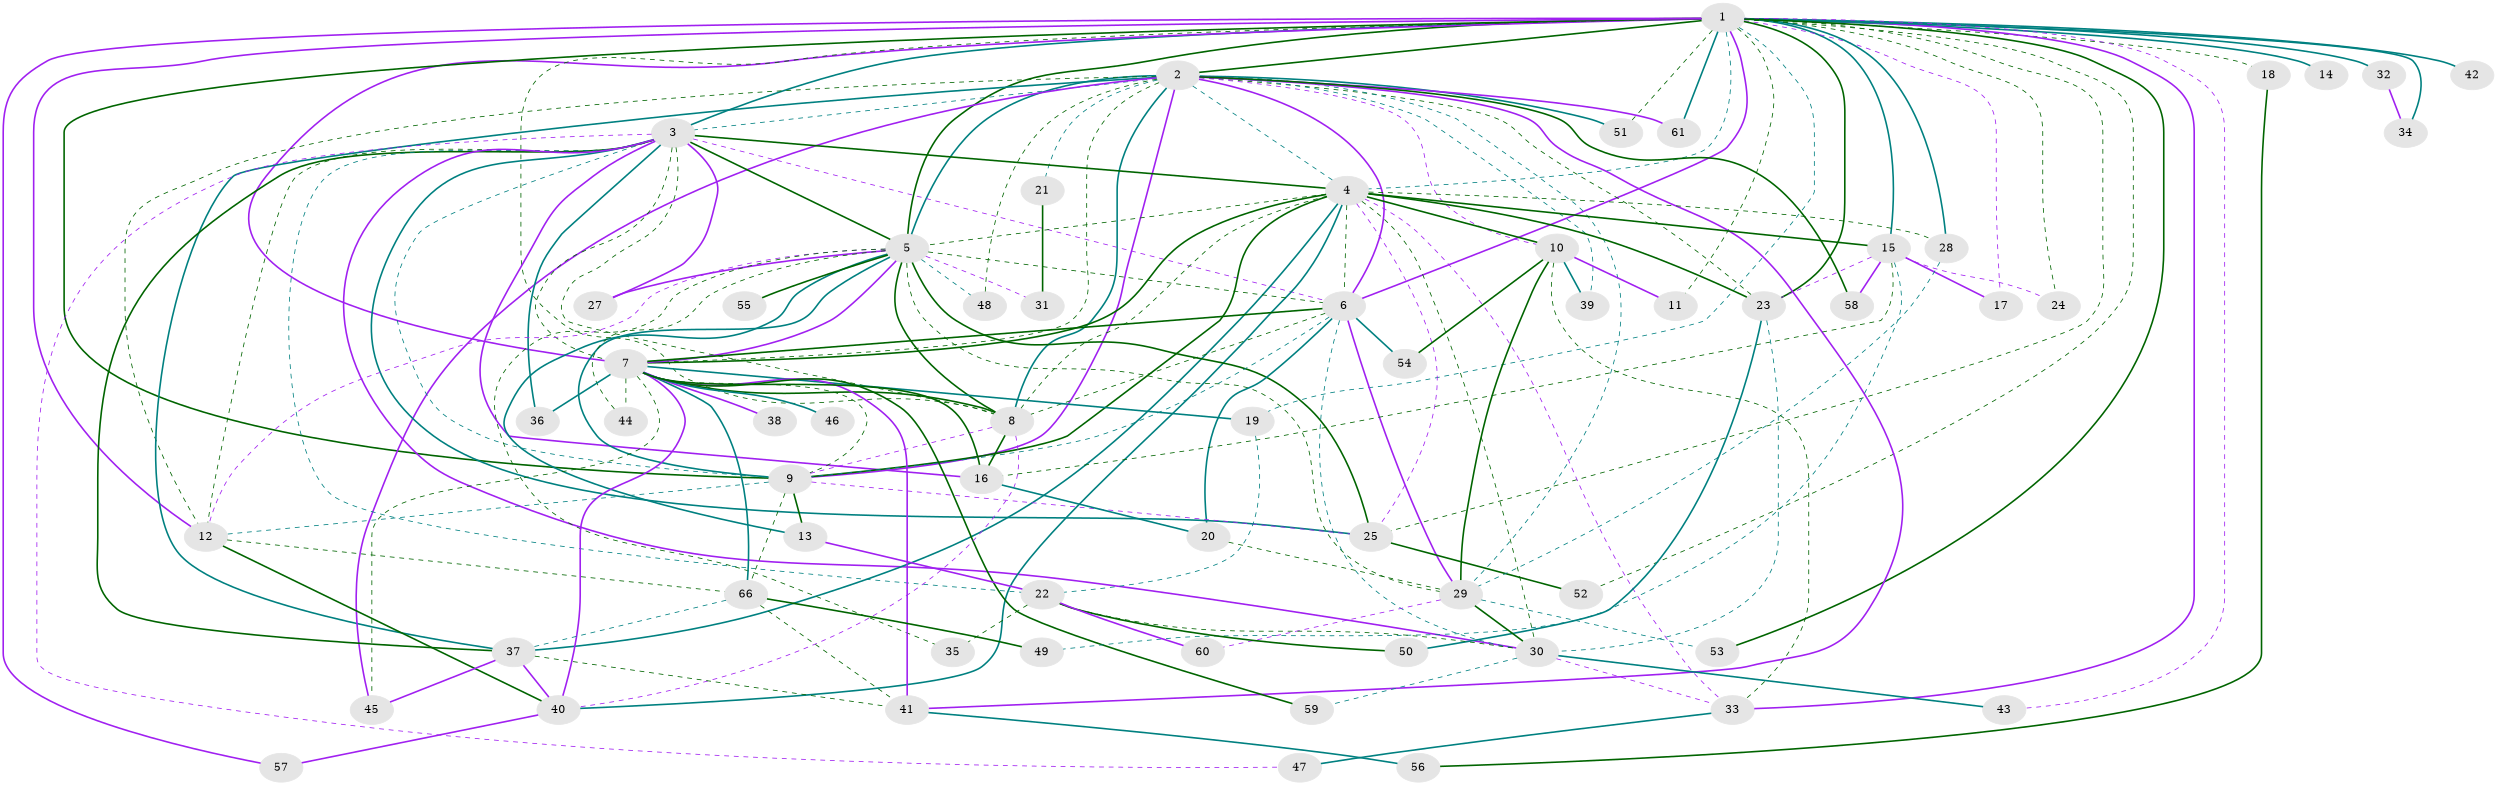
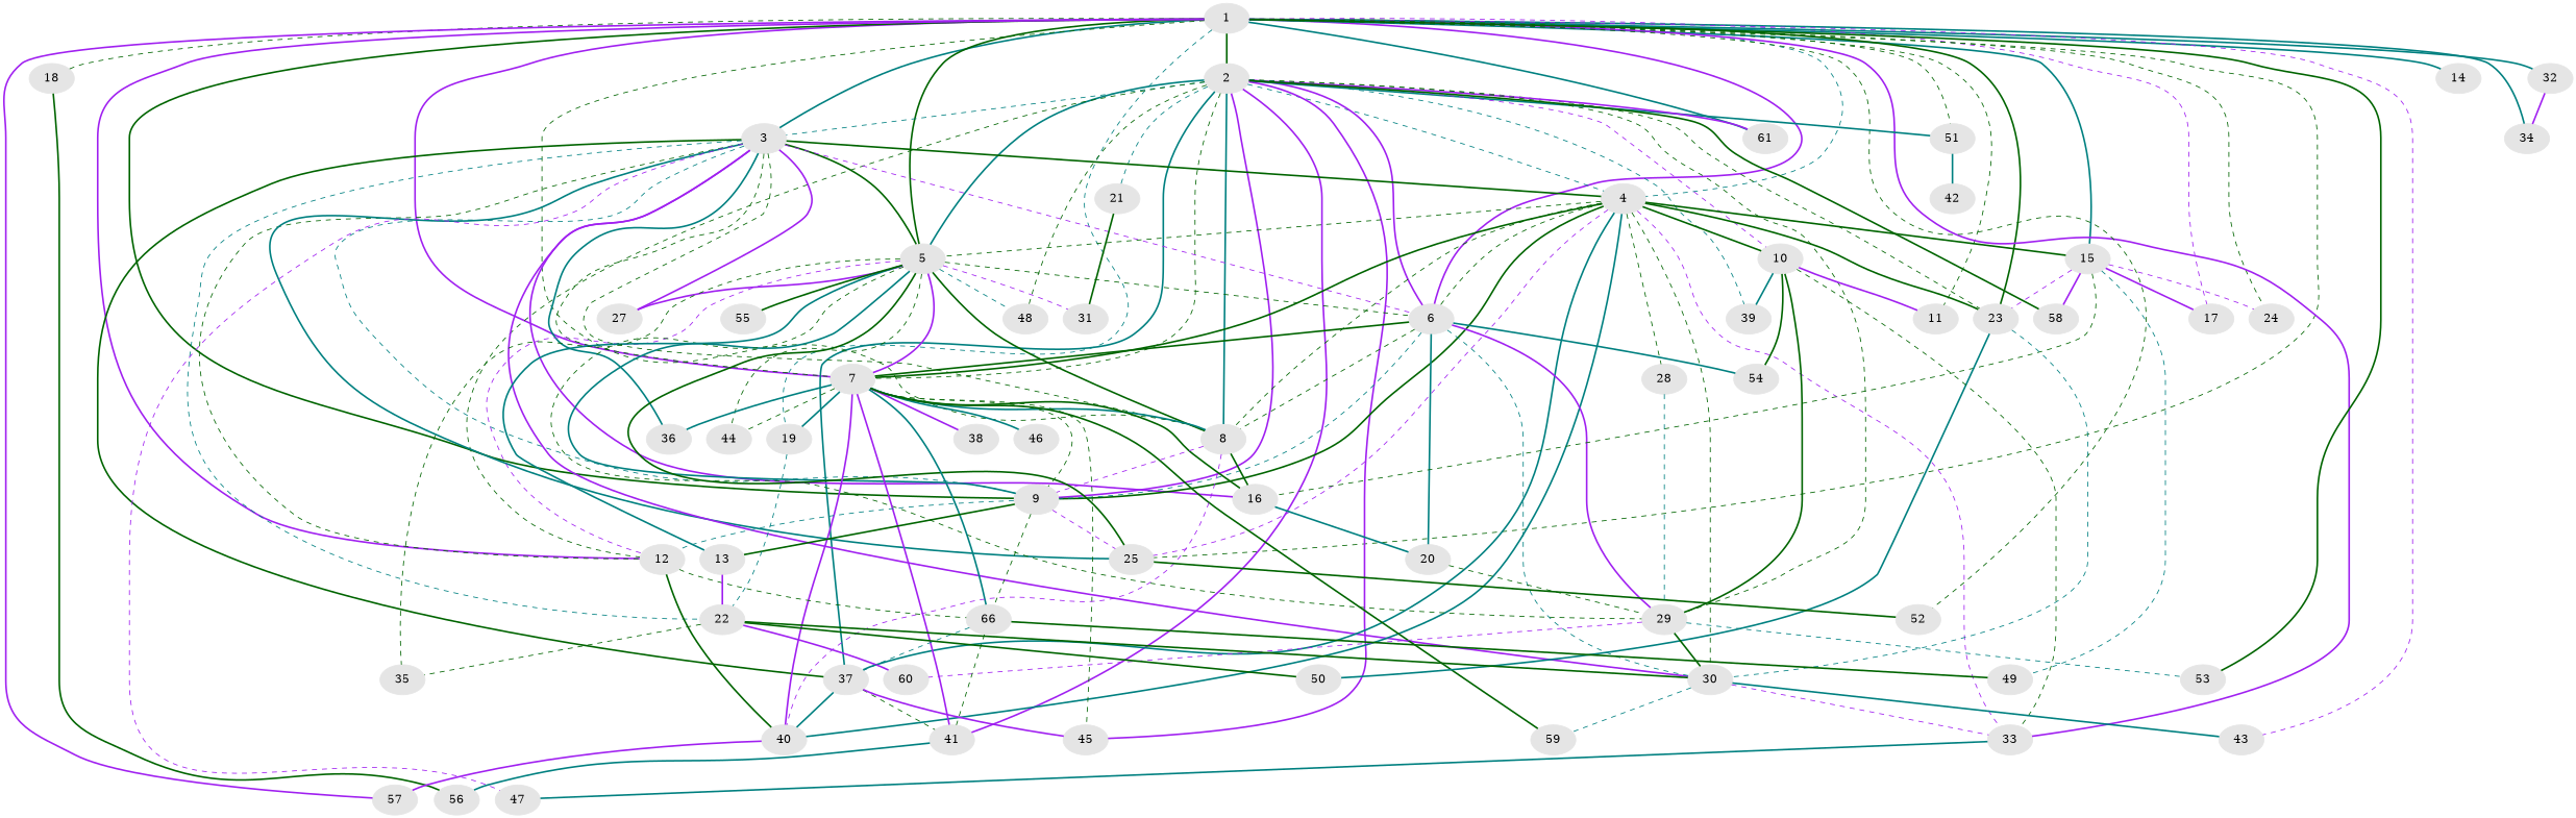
  graph {
    node [color=gray90 style=filled]
    edge [color=darkgreen style=bold weight=1.0]
    1
    2
    3
    4
    5
    6
    7
    8
    9
    11
    12
    14
    15
    17
    18
    19
    23
    24
    25
    28
    32
    33
    34
    42
    43
    51
    52
    53
    57
    61
    10
    21
    29
    37
    39
    41
    45
    48
    58
    16
    22
    27
    30
    36
    47
    40
    13
    31
    35
    44
    55
    20
    54
    n54 [label=66]
    38
    46
    59
    49
    56
    50
    60
    1 -- 2 [weight=3.0]
    1 -- 3 [color=teal]
    1 -- 4 [color=teal style=dashed weight=4.0]
    1 -- 5 [weight=3.0]
    1 -- 6 [color=purple]
    1 -- 7 [color=purple weight=3.0]
    1 -- 8 [style=dashed weight=11.0]
    1 -- 9
    1 -- 11 [style=dashed]
    1 -- 12 [color=purple]
    1 -- 14 [color=teal]
    1 -- 15 [color=teal weight=2.0]
    1 -- 17 [color=purple style=dashed weight=2.0]
    1 -- 18 [style=dashed weight=2.0]
    1 -- 19 [color=teal style=dashed weight=2.0]
    1 -- 23
    1 -- 24 [style=dashed]
    1 -- 25 [style=dashed]
-   1 -- 28 [color=teal]
    1 -- 32 [color=teal]
    1 -- 33 [color=purple weight=2.0]
    1 -- 34 [color=teal]
-   1 -- 42 [color=teal weight=2.0]
+   51 -- 42 [color=teal weight=2.0]
    1 -- 43 [color=purple style=dashed]
    1 -- 51 [style=dashed]
    1 -- 52 [style=dashed]
    1 -- 53
    1 -- 57 [color=purple]
    1 -- 61 [color=teal]
    2 -- 3 [color=teal style=dashed weight=3.0]
    2 -- 4 [color=teal style=dashed weight=2.0]
    2 -- 5 [color=teal weight=3.0]
    2 -- 6 [color=purple weight=3.0]
    2 -- 7 [style=dashed weight=2.0]
    2 -- 8 [color=teal weight=3.0]
    2 -- 9 [color=purple weight=2.0]
    2 -- 12 [style=dashed]
    2 -- 23 [style=dashed]
    2 -- 51 [color=teal]
    2 -- 61 [color=purple]
    2 -- 10 [color=purple style=dashed]
    2 -- 21 [color=teal style=dashed]
-   2 -- 29 [color=teal style=dashed weight=2.0]
+   2 -- 29 [style=dashed weight=2.0]
    2 -- 37 [color=teal weight=2.0]
    2 -- 39 [color=teal style=dashed]
    2 -- 41 [color=purple]
    2 -- 45 [color=purple]
    2 -- 48 [style=dashed]
    2 -- 58
    3 -- 4 [weight=2.0]
    3 -- 5
    3 -- 6 [color=purple style=dashed]
    3 -- 7 [style=dashed weight=2.0]
    3 -- 8 [style=dashed]
    3 -- 9 [color=teal style=dashed]
    3 -- 12 [style=dashed weight=2.0]
    3 -- 25 [color=teal]
    3 -- 37
    3 -- 16 [color=purple]
    3 -- 22 [color=teal style=dashed]
    3 -- 27 [color=purple]
    3 -- 30 [color=purple]
    3 -- 36 [color=teal]
    3 -- 47 [color=purple style=dashed]
    4 -- 5 [style=dashed]
    4 -- 6 [style=dashed]
    4 -- 7
    4 -- 8 [style=dashed]
    4 -- 9
    4 -- 15
    4 -- 23 [weight=2.0]
    4 -- 25 [color=purple style=dashed]
    4 -- 28 [style=dashed]
    4 -- 33 [color=purple style=dashed]
    4 -- 10
    4 -- 37 [color=teal]
    4 -- 30 [style=dashed weight=5.0]
    4 -- 40 [color=teal]
    5 -- 6 [style=dashed]
    5 -- 7 [color=purple]
    5 -- 8
    5 -- 9 [color=teal]
    5 -- 12 [color=purple style=dashed]
    5 -- 25
    5 -- 29 [style=dashed]
    5 -- 48 [color=teal style=dashed]
    5 -- 27 [color=purple]
    5 -- 13 [color=teal]
    5 -- 31 [color=purple style=dashed]
    5 -- 35 [style=dashed]
    5 -- 44 [style=dashed]
    5 -- 55
    6 -- 7
    6 -- 8 [style=dashed]
    6 -- 9 [color=teal style=dashed weight=2.0]
    6 -- 29 [color=purple]
    6 -- 30 [color=teal style=dashed]
    6 -- 20 [color=teal]
    6 -- 54 [color=teal]
-   7 -- 8
+   7 -- 8 [color=teal]
    7 -- 9 [style=dashed]
    7 -- 19 [color=teal]
    7 -- 41 [color=purple]
    7 -- 45 [style=dashed]
    7 -- 16
    7 -- 36 [color=teal]
    7 -- 40 [color=purple]
    7 -- 44 [style=dashed]
    7 -- n54 [color=teal]
    7 -- 38 [color=purple]
    7 -- 46 [color=teal]
    7 -- 59
    8 -- 9 [color=purple style=dashed weight=2.0]
    8 -- 16
    8 -- 40 [color=purple style=dashed]
    9 -- 12 [color=teal style=dashed weight=7.0]
    9 -- 25 [color=purple style=dashed]
    9 -- 13 [weight=2.0]
    9 -- n54 [style=dashed]
    12 -- 40
    12 -- n54 [style=dashed]
    15 -- 17 [color=purple]
    15 -- 23 [color=purple style=dashed weight=2.0]
    15 -- 24 [color=purple style=dashed]
    15 -- 58 [color=purple]
    15 -- 16 [style=dashed]
    15 -- 49 [color=teal style=dashed]
    18 -- 56
    19 -- 22 [color=teal style=dashed]
    23 -- 30 [color=teal style=dashed]
    23 -- 50 [color=teal]
    25 -- 52
    28 -- 29 [color=teal style=dashed]
    32 -- 34 [color=purple]
    33 -- 47 [color=teal]
    10 -- 11 [color=purple]
    10 -- 33 [style=dashed]
    10 -- 29
    10 -- 39 [color=teal]
    10 -- 54
    21 -- 31
    29 -- 53 [color=teal style=dashed]
    29 -- 30
    29 -- 60 [color=purple style=dashed]
    37 -- 41 [style=dashed]
    37 -- 45 [color=purple]
-   37 -- 40 [color=purple]
+   37 -- 40 [color=teal]
    41 -- 56 [color=teal]
    16 -- 20 [color=teal]
-   22 -- 30 [style=dashed]
+   22 -- 30
    22 -- 35 [style=dashed]
    22 -- 50
    22 -- 60 [color=purple]
    30 -- 33 [color=purple style=dashed]
    30 -- 43 [color=teal]
    30 -- 59 [color=teal style=dashed]
    40 -- 57 [color=purple]
    13 -- 22 [color=purple]
    20 -- 29 [style=dashed]
    n54 -- 37 [color=teal style=dashed]
    n54 -- 41 [style=dashed]
    n54 -- 49
  }
